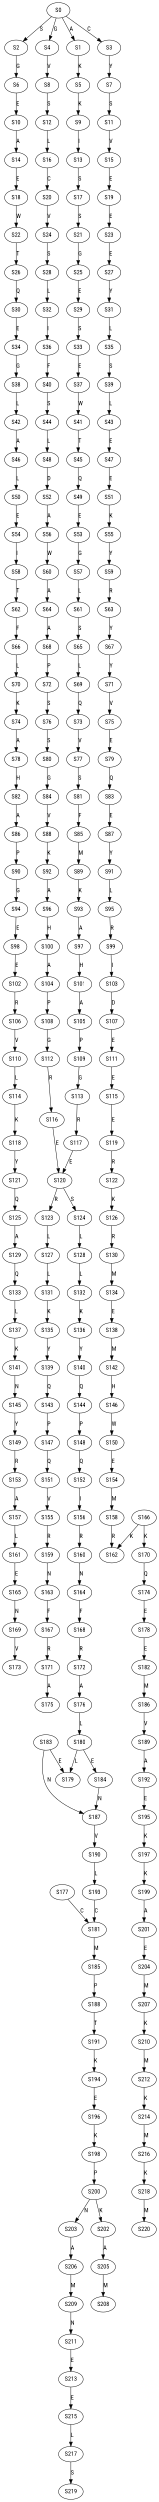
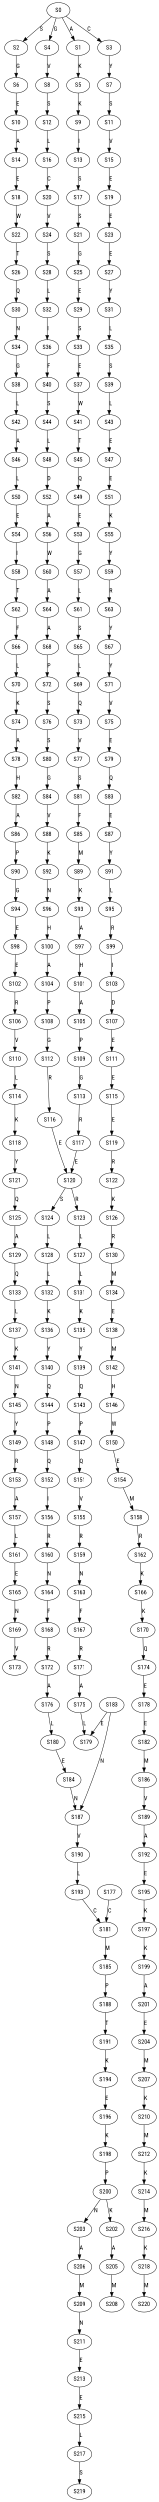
  strict digraph {
    fontname="Roboto Condensed"
    node [fontname="Roboto Condensed"]
    edge [fontname="Roboto Condensed"]
    S0
    S1
    S2
    S3
    S4
    S5
    S6
    S7
    S8
    S9
    S10
    S11
    S12
    S13
    S14
    S15
    S16
    S17
    S18
    S19
    S20
    S21
    S22
    S23
    S24
    S25
    S26
    S27
    S28
    S29
    S30
    S31
    S32
    S33
    S34
    S35
    S36
    S37
    S38
    S39
    S40
    S41
    S42
    S43
    S44
    S45
    S46
    S47
    S48
    S49
    S50
    S51
    S52
    S53
    S54
    S55
    S56
    S57
    S58
    S59
    S60
    S61
    S62
    S63
    S64
    S65
    S66
    S67
    S68
    S69
    S70
    S71
    S72
    S73
    S74
    S75
    S76
    S77
    S78
    S79
    S80
    S81
    S82
    S83
    S84
    S85
    S86
    S87
    S88
    S89
    S90
    S91
    S92
    S93
    S94
    S95
    S96
    S97
    S98
    S99
    S100
    S101
    S102
    S103
    S104
    S105
    S106
    S107
    S108
    S109
    S110
    S111
    S112
    S113
    S114
    S115
    S116
    S117
    S118
    S119
    S120
    S121
    S122
    S123
    S124
    S125
    S126
    S127
    S128
    S129
    S130
    S131
    S132
    S133
    S134
    S135
    S136
    S137
    S138
    S139
    S140
    S141
    S142
    S143
    S144
    S145
    S146
    S147
    S148
    S149
    S150
    S151
    S152
    S153
    S154
    S155
    S156
    S157
    S158
    S159
    S160
    S161
    S162
    S163
    S164
    S165
    S166
    S167
    S168
    S169
    S170
    S171
    S172
    S173
    S174
    S175
    S176
    S178
    S179
    S180
    S177
    S181
    S182
    S184
    S185
    S186
    S183
    S187
    S188
    S189
    S190
    S191
    S192
    S193
    S194
    S195
    S196
    S197
    S198
    S199
    S200
    S201
    S202
    S203
    S204
    S205
    S206
    S207
    S208
    S209
    S210
    S211
    S212
    S213
    S214
    S215
    S216
    S217
    S218
    S219
    S220
    S0 -> S1 [label=A]
    S0 -> S2 [label=S]
    S0 -> S3 [label=C]
    S0 -> S4 [label=G]
    S1 -> S5 [label=K]
    S2 -> S6 [label=G]
    S3 -> S7 [label=Y]
    S4 -> S8 [label=V]
    S5 -> S9 [label=K]
    S6 -> S10 [label=E]
    S7 -> S11 [label=S]
    S8 -> S12 [label=S]
    S9 -> S13 [label=I]
    S10 -> S14 [label=A]
    S11 -> S15 [label=V]
    S12 -> S16 [label=L]
    S13 -> S17 [label=S]
    S14 -> S18 [label=E]
    S15 -> S19 [label=E]
    S16 -> S20 [label=C]
    S17 -> S21 [label=S]
    S18 -> S22 [label=W]
    S19 -> S23 [label=E]
    S20 -> S24 [label=V]
    S21 -> S25 [label=G]
    S22 -> S26 [label=T]
    S23 -> S27 [label=E]
    S24 -> S28 [label=S]
    S25 -> S29 [label=E]
    S26 -> S30 [label=Q]
    S27 -> S31 [label=Y]
    S28 -> S32 [label=L]
    S29 -> S33 [label=S]
-   S30 -> S34 [label=E]
+   S30 -> S34 [label=N]
    S31 -> S35 [label=L]
    S32 -> S36 [label=I]
    S33 -> S37 [label=E]
    S34 -> S38 [label=G]
    S35 -> S39 [label=S]
    S36 -> S40 [label=F]
    S37 -> S41 [label=W]
    S38 -> S42 [label=L]
    S39 -> S43 [label=L]
    S40 -> S44 [label=S]
    S41 -> S45 [label=T]
    S42 -> S46 [label=A]
    S43 -> S47 [label=E]
    S44 -> S48 [label=L]
    S45 -> S49 [label=Q]
    S46 -> S50 [label=L]
    S47 -> S51 [label=E]
    S48 -> S52 [label=D]
    S49 -> S53 [label=E]
    S50 -> S54 [label=E]
    S51 -> S55 [label=K]
    S52 -> S56 [label=A]
    S53 -> S57 [label=G]
    S54 -> S58 [label=I]
    S55 -> S59 [label=Y]
    S56 -> S60 [label=W]
    S57 -> S61 [label=L]
    S58 -> S62 [label=T]
    S59 -> S63 [label=R]
    S60 -> S64 [label=A]
    S61 -> S65 [label=S]
    S62 -> S66 [label=F]
    S63 -> S67 [label=Y]
    S64 -> S68 [label=A]
    S65 -> S69 [label=L]
    S66 -> S70 [label=L]
    S67 -> S71 [label=Y]
    S68 -> S72 [label=P]
    S69 -> S73 [label=Q]
    S70 -> S74 [label=K]
    S71 -> S75 [label=V]
    S72 -> S76 [label=S]
    S73 -> S77 [label=V]
    S74 -> S78 [label=A]
    S75 -> S79 [label=E]
    S76 -> S80 [label=S]
    S77 -> S81 [label=S]
    S78 -> S82 [label=H]
    S79 -> S83 [label=Q]
    S80 -> S84 [label=G]
    S81 -> S85 [label=F]
    S82 -> S86 [label=A]
    S83 -> S87 [label=E]
    S84 -> S88 [label=V]
    S85 -> S89 [label=M]
    S86 -> S90 [label=P]
    S87 -> S91 [label=Y]
    S88 -> S92 [label=K]
    S89 -> S93 [label=K]
    S90 -> S94 [label=G]
    S91 -> S95 [label=L]
-   S92 -> S96 [label=A]
+   S92 -> S96 [label=N]
    S93 -> S97 [label=A]
    S94 -> S98 [label=E]
    S95 -> S99 [label=R]
    S96 -> S100 [label=H]
    S97 -> S101 [label=H]
    S98 -> S102 [label=E]
    S99 -> S103 [label=I]
    S100 -> S104 [label=A]
    S101 -> S105 [label=A]
    S102 -> S106 [label=R]
    S103 -> S107 [label=D]
    S104 -> S108 [label=P]
    S105 -> S109 [label=P]
    S106 -> S110 [label=V]
    S107 -> S111 [label=E]
    S108 -> S112 [label=G]
    S109 -> S113 [label=G]
    S110 -> S114 [label=L]
    S111 -> S115 [label=E]
    S112 -> S116 [label=R]
    S113 -> S117 [label=R]
    S114 -> S118 [label=K]
    S115 -> S119 [label=E]
    S116 -> S120 [label=E]
    S117 -> S120 [label=E]
    S118 -> S121 [label=Y]
    S119 -> S122 [label=R]
    S120 -> S123 [label=R]
    S120 -> S124 [label=S]
    S121 -> S125 [label=Q]
    S122 -> S126 [label=K]
    S123 -> S127 [label=L]
    S124 -> S128 [label=L]
    S125 -> S129 [label=A]
    S126 -> S130 [label=R]
    S127 -> S131 [label=L]
    S128 -> S132 [label=L]
    S129 -> S133 [label=Q]
    S130 -> S134 [label=M]
    S131 -> S135 [label=K]
    S132 -> S136 [label=K]
    S133 -> S137 [label=L]
    S134 -> S138 [label=E]
    S135 -> S139 [label=Y]
    S136 -> S140 [label=Y]
    S137 -> S141 [label=K]
    S138 -> S142 [label=M]
    S139 -> S143 [label=Q]
    S140 -> S144 [label=Q]
    S141 -> S145 [label=N]
    S142 -> S146 [label=H]
    S143 -> S147 [label=P]
    S144 -> S148 [label=P]
    S145 -> S149 [label=Y]
    S146 -> S150 [label=W]
    S147 -> S151 [label=Q]
    S148 -> S152 [label=Q]
    S149 -> S153 [label=R]
    S150 -> S154 [label=E]
    S151 -> S155 [label=V]
    S152 -> S156 [label=I]
    S153 -> S157 [label=A]
    S154 -> S158 [label=M]
    S155 -> S159 [label=R]
    S156 -> S160 [label=R]
    S157 -> S161 [label=L]
    S158 -> S162 [label=R]
    S159 -> S163 [label=N]
    S160 -> S164 [label=N]
    S161 -> S165 [label=E]
-   S166 -> S162 [label=K]
+   S162 -> S166 [label=K]
    S163 -> S167 [label=F]
    S164 -> S168 [label=F]
    S165 -> S169 [label=N]
    S166 -> S170 [label=K]
    S167 -> S171 [label=R]
    S168 -> S172 [label=R]
    S169 -> S173 [label=V]
    S170 -> S174 [label=Q]
    S171 -> S175 [label=A]
    S172 -> S176 [label=A]
    S174 -> S178 [label=E]
-   S180 -> S179 [label=L]
+   S175 -> S179 [label=L]
    S176 -> S180 [label=L]
    S178 -> S182 [label=E]
    S180 -> S184 [label=E]
    S177 -> S181 [label=C]
    S181 -> S185 [label=M]
    S182 -> S186 [label=M]
    S184 -> S187 [label=N]
    S185 -> S188 [label=P]
    S186 -> S189 [label=V]
    S183 -> S179 [label=E]
    S183 -> S187 [label=N]
    S187 -> S190 [label=V]
    S188 -> S191 [label=T]
    S189 -> S192 [label=A]
    S190 -> S193 [label=L]
    S191 -> S194 [label=K]
    S192 -> S195 [label=E]
    S193 -> S181 [label=C]
    S194 -> S196 [label=E]
    S195 -> S197 [label=K]
    S196 -> S198 [label=K]
    S197 -> S199 [label=K]
    S198 -> S200 [label=P]
    S199 -> S201 [label=A]
    S200 -> S202 [label=K]
    S200 -> S203 [label=N]
    S201 -> S204 [label=E]
    S202 -> S205 [label=A]
    S203 -> S206 [label=A]
    S204 -> S207 [label=M]
    S205 -> S208 [label=M]
    S206 -> S209 [label=M]
    S207 -> S210 [label=K]
    S209 -> S211 [label=N]
    S210 -> S212 [label=M]
    S211 -> S213 [label=E]
    S212 -> S214 [label=K]
    S213 -> S215 [label=E]
    S214 -> S216 [label=M]
    S215 -> S217 [label=L]
    S216 -> S218 [label=K]
    S217 -> S219 [label=S]
    S218 -> S220 [label=M]
  }
